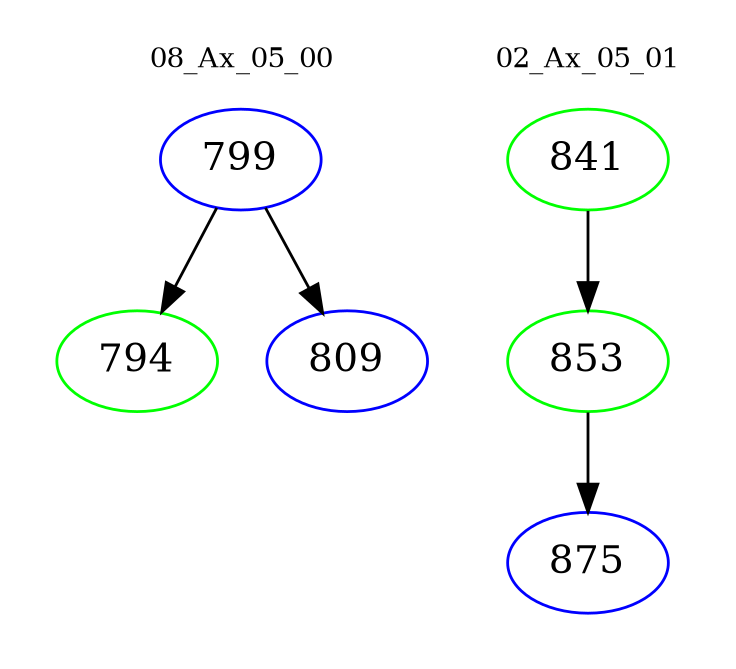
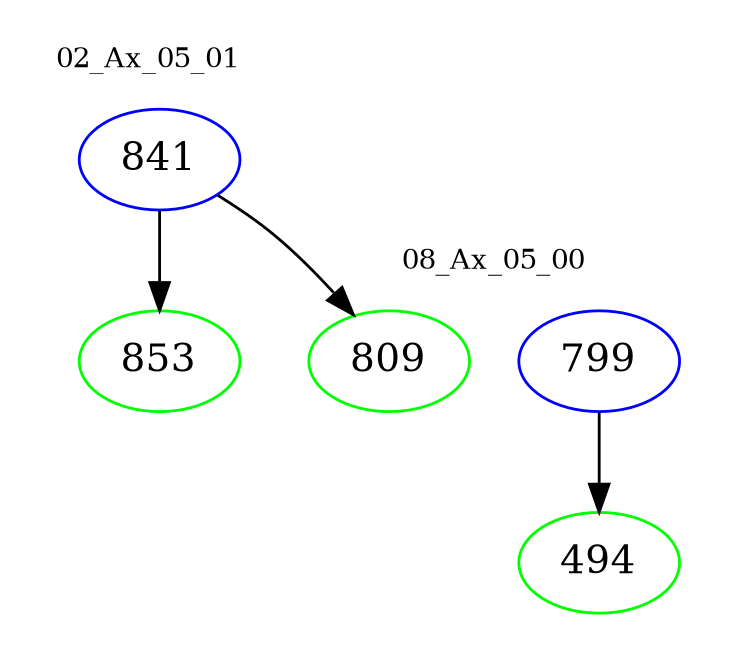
  digraph {
    node [color=green]
    edge [color=black]
-   n1 [label=794]
+   n1 [label=494]
    n2 [color=blue label=799]
-   n3 [color=blue label=809]
-   n4 [label=841]
+   n3 [label=809]
+   n4 [color=blue label=841]
    n5 [label=853]
-   n6 [color=blue label=875]
    subgraph cluster_1 {
      color=white
      fontsize=10
      label="08_Ax_05_00"
      n1
      n2
      n3
    }
    subgraph cluster_2 {
      color=white
      fontsize=10
      label="02_Ax_05_01"
      n4
      n5
-     n6
    }
    n2 -> n1
-   n2 -> n3
+   n4 -> n3
    n4 -> n5
-   n5 -> n6
  }
